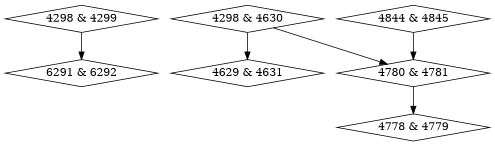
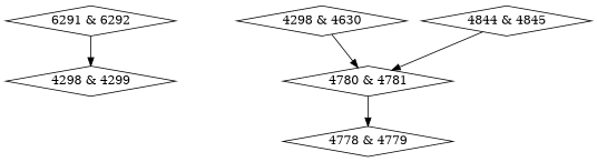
  digraph {
    node [shape=diamond]
    n1 [label="4298 & 4299"]
    n2 [label="4298 & 4630"]
-   n3 [label="4629 & 4631"]
    n4 [label="4780 & 4781"]
    n5 [label="4778 & 4779"]
    n6 [label="4844 & 4845"]
    n7 [label="6291 & 6292"]
-   n2 -> n3
    n2 -> n4
    n4 -> n5
    n6 -> n4
-   n1 -> n7
+   n7 -> n1
  }
